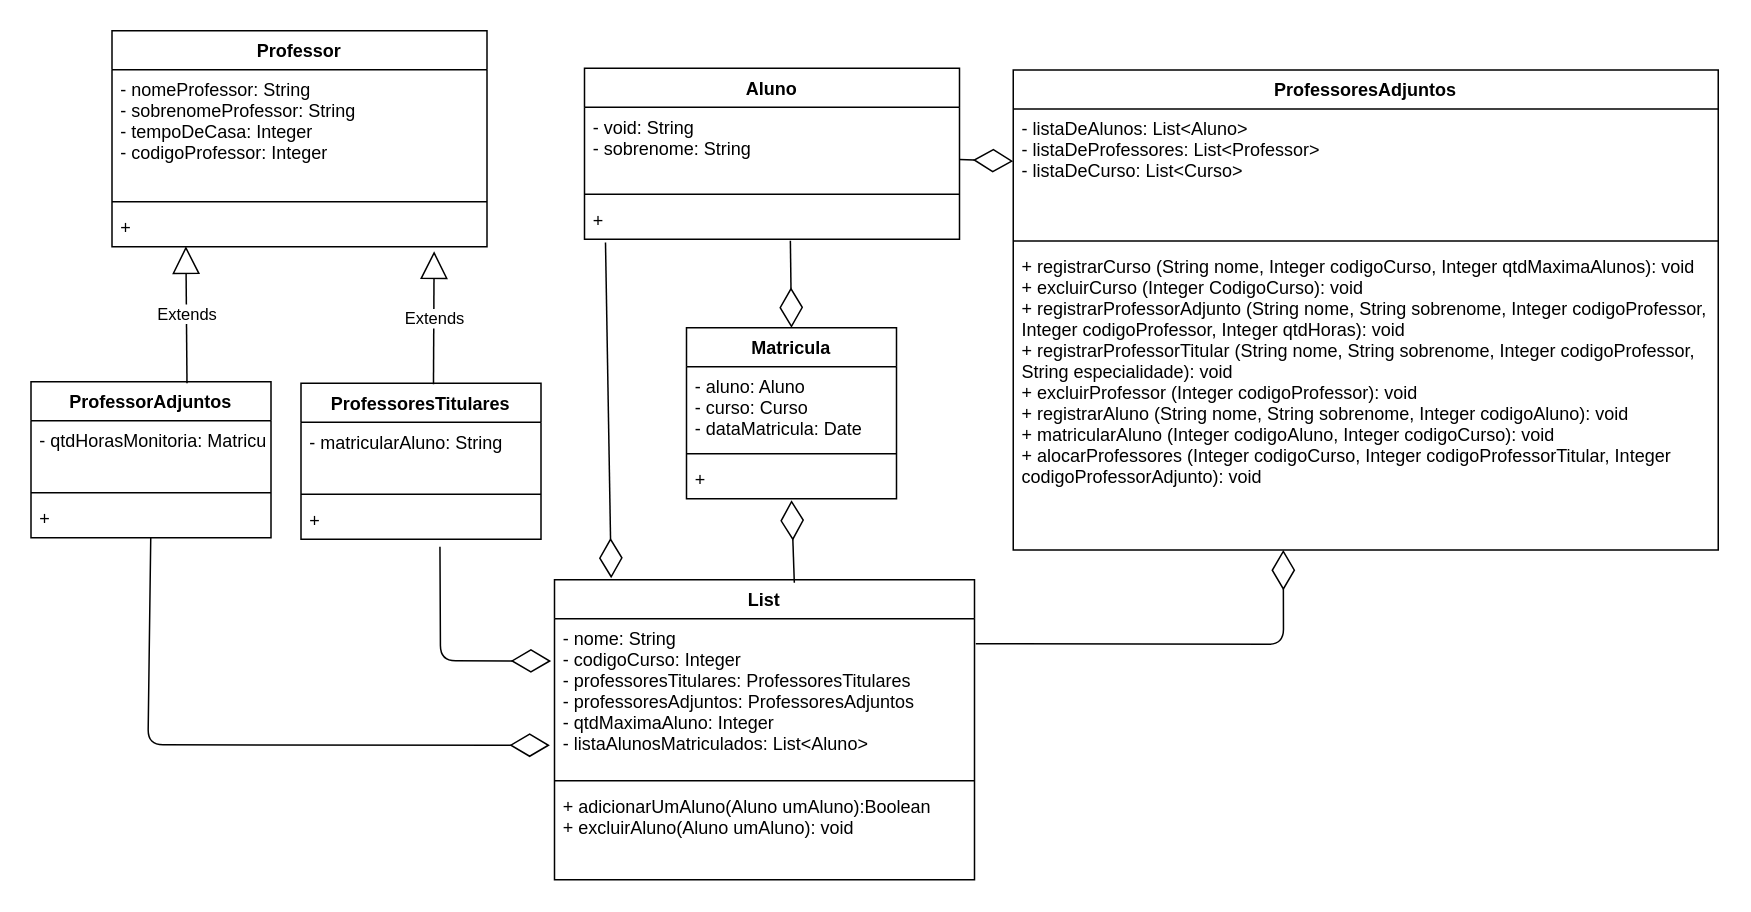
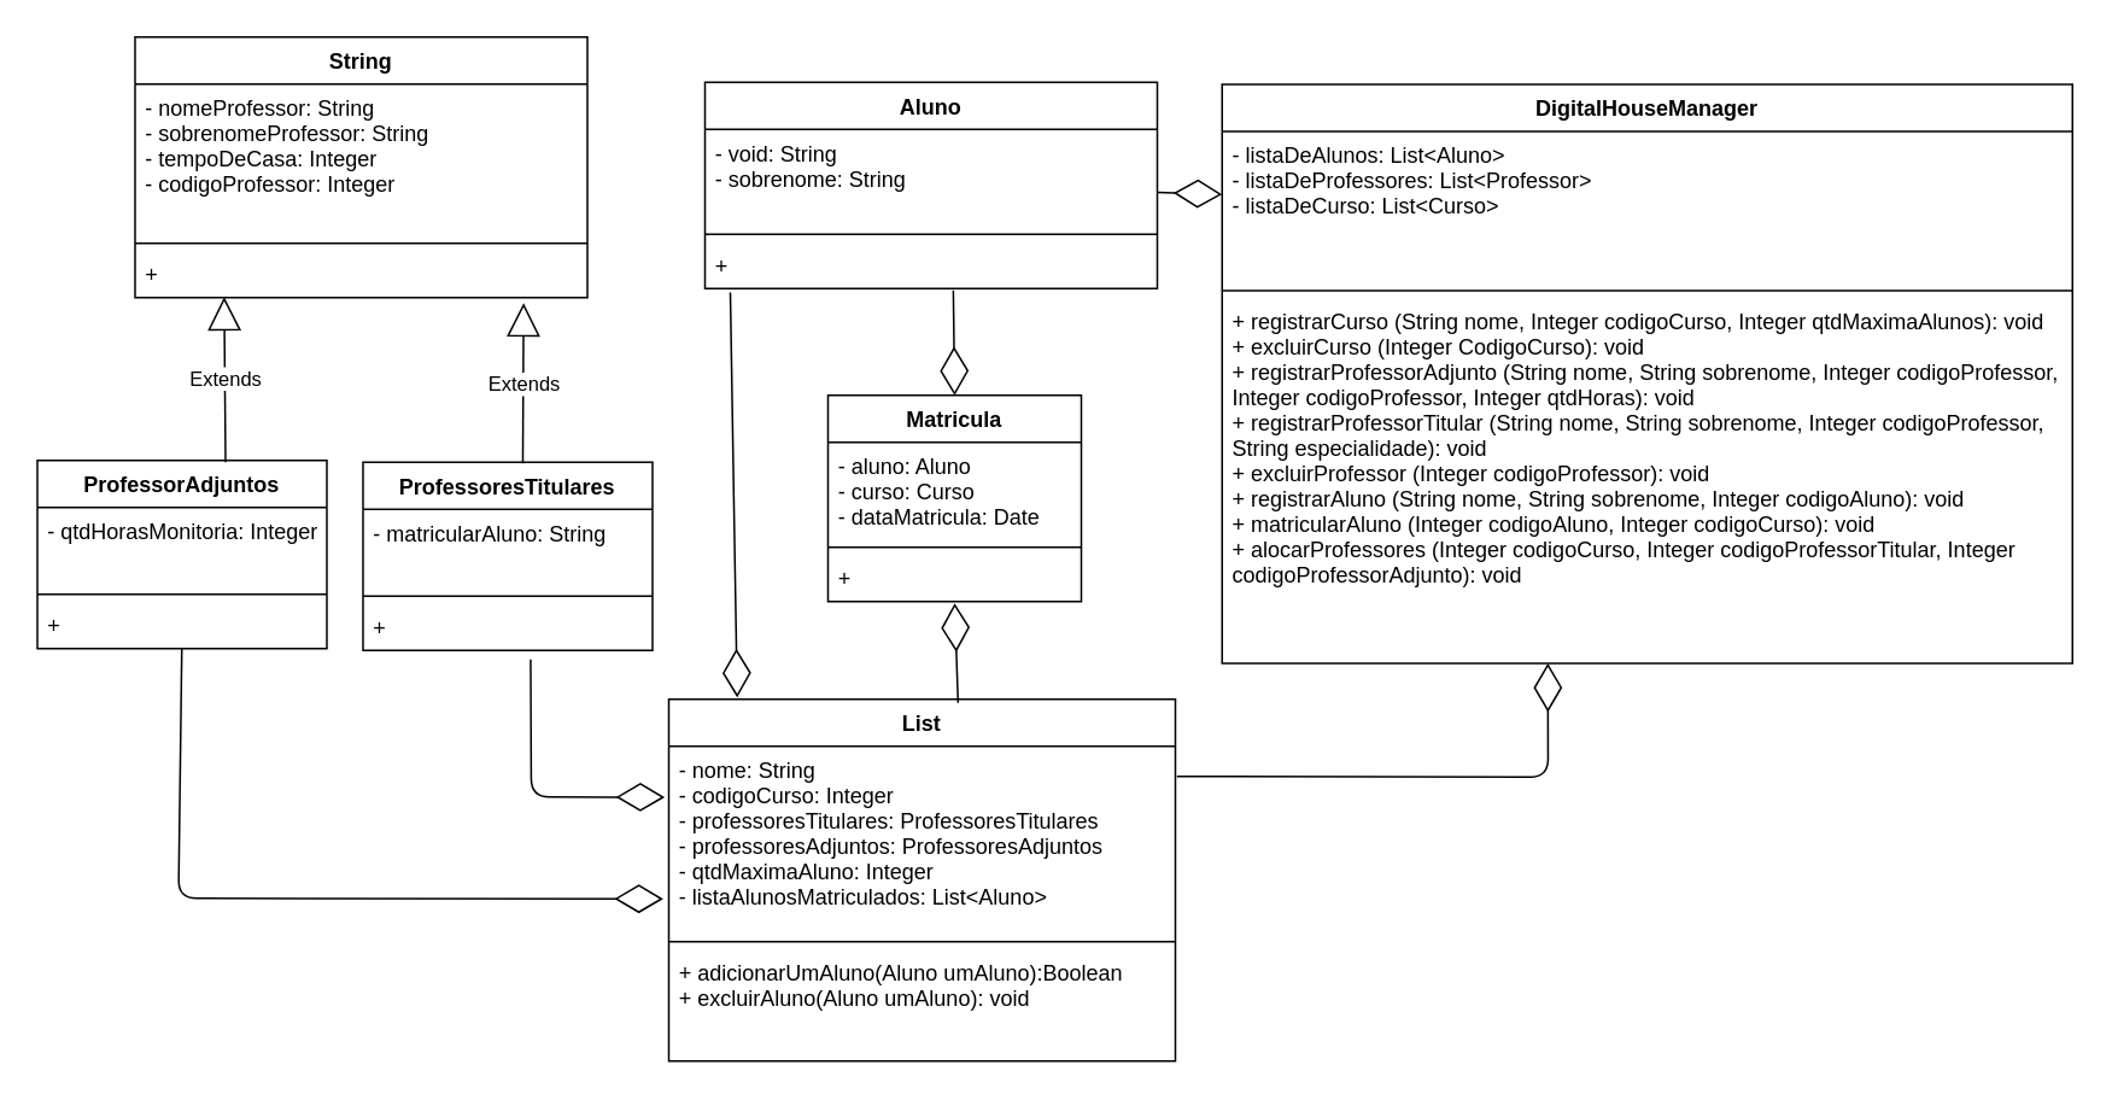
  <mxCell id="0" />
  <mxCell id="1" parent="0" />
  <mxCell id="2" value="Aluno" style="swimlane;fontStyle=1;align=center;verticalAlign=top;childLayout=stackLayout;horizontal=1;startSize=26;horizontalStack=0;resizeParent=1;resizeParentMax=0;resizeLast=0;collapsible=1;marginBottom=0;" vertex="1" parent="1"><mxGeometry x="389" y="45" width="250" height="114" as="geometry" /></mxCell>
  <mxCell id="3" value="- void: String&#10;- sobrenome: String " style="text;strokeColor=none;fillColor=none;align=left;verticalAlign=top;spacingLeft=4;spacingRight=4;overflow=hidden;rotatable=0;points=[[0,0.5],[1,0.5]];portConstraint=eastwest;" vertex="1" parent="2"><mxGeometry y="26" width="250" height="54" as="geometry" /></mxCell>
  <mxCell id="4" value="" style="line;strokeWidth=1;fillColor=none;align=left;verticalAlign=middle;spacingTop=-1;spacingLeft=3;spacingRight=3;rotatable=0;labelPosition=right;points=[];portConstraint=eastwest;" vertex="1" parent="2"><mxGeometry y="80" width="250" height="8" as="geometry" /></mxCell>
  <mxCell id="5" value="+" style="text;strokeColor=none;fillColor=none;align=left;verticalAlign=top;spacingLeft=4;spacingRight=4;overflow=hidden;rotatable=0;points=[[0,0.5],[1,0.5]];portConstraint=eastwest;" vertex="1" parent="2"><mxGeometry y="88" width="250" height="26" as="geometry" /></mxCell>
- <mxCell id="6" value="Professor" style="swimlane;fontStyle=1;align=center;verticalAlign=top;childLayout=stackLayout;horizontal=1;startSize=26;horizontalStack=0;resizeParent=1;resizeParentMax=0;resizeLast=0;collapsible=1;marginBottom=0;" vertex="1" parent="1"><mxGeometry x="74" y="20" width="250" height="144" as="geometry" /></mxCell>
+ <mxCell id="6" value="String" style="swimlane;fontStyle=1;align=center;verticalAlign=top;childLayout=stackLayout;horizontal=1;startSize=26;horizontalStack=0;resizeParent=1;resizeParentMax=0;resizeLast=0;collapsible=1;marginBottom=0;" vertex="1" parent="1"><mxGeometry x="74" y="20" width="250" height="144" as="geometry" /></mxCell>
  <mxCell id="7" value="- nomeProfessor: String&#10;- sobrenomeProfessor: String&#10;- tempoDeCasa: Integer&#10;- codigoProfessor: Integer" style="text;strokeColor=none;fillColor=none;align=left;verticalAlign=top;spacingLeft=4;spacingRight=4;overflow=hidden;rotatable=0;points=[[0,0.5],[1,0.5]];portConstraint=eastwest;" vertex="1" parent="6"><mxGeometry y="26" width="250" height="84" as="geometry" /></mxCell>
  <mxCell id="8" value="" style="line;strokeWidth=1;fillColor=none;align=left;verticalAlign=middle;spacingTop=-1;spacingLeft=3;spacingRight=3;rotatable=0;labelPosition=right;points=[];portConstraint=eastwest;" vertex="1" parent="6"><mxGeometry y="110" width="250" height="8" as="geometry" /></mxCell>
  <mxCell id="9" value="+" style="text;strokeColor=none;fillColor=none;align=left;verticalAlign=top;spacingLeft=4;spacingRight=4;overflow=hidden;rotatable=0;points=[[0,0.5],[1,0.5]];portConstraint=eastwest;" vertex="1" parent="6"><mxGeometry y="118" width="250" height="26" as="geometry" /></mxCell>
  <mxCell id="10" value="List" style="swimlane;fontStyle=1;align=center;verticalAlign=top;childLayout=stackLayout;horizontal=1;startSize=26;horizontalStack=0;resizeParent=1;resizeParentMax=0;resizeLast=0;collapsible=1;marginBottom=0;" vertex="1" parent="1"><mxGeometry x="369" y="386" width="280" height="200" as="geometry" /></mxCell>
  <mxCell id="11" value="- nome: String&#10;- codigoCurso: Integer&#10;- professoresTitulares: ProfessoresTitulares&#10;- professoresAdjuntos: ProfessoresAdjuntos&#10;- qtdMaximaAluno: Integer&#10;- listaAlunosMatriculados: List&lt;Aluno&gt;" style="text;strokeColor=none;fillColor=none;align=left;verticalAlign=top;spacingLeft=4;spacingRight=4;overflow=hidden;rotatable=0;points=[[0,0.5],[1,0.5]];portConstraint=eastwest;" vertex="1" parent="10"><mxGeometry y="26" width="280" height="104" as="geometry" /></mxCell>
  <mxCell id="12" value="" style="line;strokeWidth=1;fillColor=none;align=left;verticalAlign=middle;spacingTop=-1;spacingLeft=3;spacingRight=3;rotatable=0;labelPosition=right;points=[];portConstraint=eastwest;" vertex="1" parent="10"><mxGeometry y="130" width="280" height="8" as="geometry" /></mxCell>
  <mxCell id="13" value="+ adicionarUmAluno(Aluno umAluno):Boolean&#10;+ excluirAluno(Aluno umAluno): void &#10;&#10;" style="text;strokeColor=none;fillColor=none;align=left;verticalAlign=top;spacingLeft=4;spacingRight=4;overflow=hidden;rotatable=0;points=[[0,0.5],[1,0.5]];portConstraint=eastwest;" vertex="1" parent="10"><mxGeometry y="138" width="280" height="62" as="geometry" /></mxCell>
  <mxCell id="14" value="ProfessoresTitulares" style="swimlane;fontStyle=1;align=center;verticalAlign=top;childLayout=stackLayout;horizontal=1;startSize=26;horizontalStack=0;resizeParent=1;resizeParentMax=0;resizeLast=0;collapsible=1;marginBottom=0;" vertex="1" parent="1"><mxGeometry x="200" y="255" width="160" height="104" as="geometry" /></mxCell>
  <mxCell id="15" value="- matricularAluno: String" style="text;strokeColor=none;fillColor=none;align=left;verticalAlign=top;spacingLeft=4;spacingRight=4;overflow=hidden;rotatable=0;points=[[0,0.5],[1,0.5]];portConstraint=eastwest;" vertex="1" parent="14"><mxGeometry y="26" width="160" height="44" as="geometry" /></mxCell>
  <mxCell id="16" value="" style="line;strokeWidth=1;fillColor=none;align=left;verticalAlign=middle;spacingTop=-1;spacingLeft=3;spacingRight=3;rotatable=0;labelPosition=right;points=[];portConstraint=eastwest;" vertex="1" parent="14"><mxGeometry y="70" width="160" height="8" as="geometry" /></mxCell>
  <mxCell id="17" value="+" style="text;strokeColor=none;fillColor=none;align=left;verticalAlign=top;spacingLeft=4;spacingRight=4;overflow=hidden;rotatable=0;points=[[0,0.5],[1,0.5]];portConstraint=eastwest;" vertex="1" parent="14"><mxGeometry y="78" width="160" height="26" as="geometry" /></mxCell>
  <mxCell id="18" value="ProfessorAdjuntos" style="swimlane;fontStyle=1;align=center;verticalAlign=top;childLayout=stackLayout;horizontal=1;startSize=26;horizontalStack=0;resizeParent=1;resizeParentMax=0;resizeLast=0;collapsible=1;marginBottom=0;" vertex="1" parent="1"><mxGeometry x="20" y="254" width="160" height="104" as="geometry" /></mxCell>
- <mxCell id="19" value="- qtdHorasMonitoria: Matricula" style="text;strokeColor=none;fillColor=none;align=left;verticalAlign=top;spacingLeft=4;spacingRight=4;overflow=hidden;rotatable=0;points=[[0,0.5],[1,0.5]];portConstraint=eastwest;" vertex="1" parent="18"><mxGeometry y="26" width="160" height="44" as="geometry" /></mxCell>
+ <mxCell id="19" value="- qtdHorasMonitoria: Integer" style="text;strokeColor=none;fillColor=none;align=left;verticalAlign=top;spacingLeft=4;spacingRight=4;overflow=hidden;rotatable=0;points=[[0,0.5],[1,0.5]];portConstraint=eastwest;" vertex="1" parent="18"><mxGeometry y="26" width="160" height="44" as="geometry" /></mxCell>
  <mxCell id="20" value="" style="line;strokeWidth=1;fillColor=none;align=left;verticalAlign=middle;spacingTop=-1;spacingLeft=3;spacingRight=3;rotatable=0;labelPosition=right;points=[];portConstraint=eastwest;" vertex="1" parent="18"><mxGeometry y="70" width="160" height="8" as="geometry" /></mxCell>
  <mxCell id="21" value="+" style="text;strokeColor=none;fillColor=none;align=left;verticalAlign=top;spacingLeft=4;spacingRight=4;overflow=hidden;rotatable=0;points=[[0,0.5],[1,0.5]];portConstraint=eastwest;" vertex="1" parent="18"><mxGeometry y="78" width="160" height="26" as="geometry" /></mxCell>
  <mxCell id="22" value="Matricula" style="swimlane;fontStyle=1;align=center;verticalAlign=top;childLayout=stackLayout;horizontal=1;startSize=26;horizontalStack=0;resizeParent=1;resizeParentMax=0;resizeLast=0;collapsible=1;marginBottom=0;" vertex="1" parent="1"><mxGeometry x="457" y="218" width="140" height="114" as="geometry" /></mxCell>
  <mxCell id="23" value="- aluno: Aluno&#10;- curso: Curso&#10;- dataMatricula: Date" style="text;strokeColor=none;fillColor=none;align=left;verticalAlign=top;spacingLeft=4;spacingRight=4;overflow=hidden;rotatable=0;points=[[0,0.5],[1,0.5]];portConstraint=eastwest;" vertex="1" parent="22"><mxGeometry y="26" width="140" height="54" as="geometry" /></mxCell>
  <mxCell id="24" value="" style="line;strokeWidth=1;fillColor=none;align=left;verticalAlign=middle;spacingTop=-1;spacingLeft=3;spacingRight=3;rotatable=0;labelPosition=right;points=[];portConstraint=eastwest;" vertex="1" parent="22"><mxGeometry y="80" width="140" height="8" as="geometry" /></mxCell>
  <mxCell id="25" value="+" style="text;strokeColor=none;fillColor=none;align=left;verticalAlign=top;spacingLeft=4;spacingRight=4;overflow=hidden;rotatable=0;points=[[0,0.5],[1,0.5]];portConstraint=eastwest;" vertex="1" parent="22"><mxGeometry y="88" width="140" height="26" as="geometry" /></mxCell>
  <mxCell id="26" value="Extends" style="endArrow=block;endSize=16;endFill=0;html=1;entryX=0.197;entryY=0.987;entryDx=0;entryDy=0;entryPerimeter=0;exitX=0.65;exitY=0.01;exitDx=0;exitDy=0;exitPerimeter=0;" edge="1" parent="1" source="18" target="9"><mxGeometry width="160" relative="1" as="geometry"><mxPoint x="98" y="240" as="sourcePoint" /><mxPoint x="99" y="174" as="targetPoint" /></mxGeometry></mxCell>
  <mxCell id="27" value="Extends" style="endArrow=block;endSize=16;endFill=0;html=1;entryX=0.859;entryY=1.115;entryDx=0;entryDy=0;entryPerimeter=0;exitX=0.552;exitY=0.006;exitDx=0;exitDy=0;exitPerimeter=0;" edge="1" parent="1" source="14" target="9"><mxGeometry width="160" relative="1" as="geometry"><mxPoint x="279" y="243" as="sourcePoint" /><mxPoint x="279" y="180" as="targetPoint" /></mxGeometry></mxCell>
  <mxCell id="28" value="" style="endArrow=diamondThin;endFill=0;endSize=24;html=1;exitX=0.549;exitY=1.038;exitDx=0;exitDy=0;exitPerimeter=0;entryX=0.5;entryY=0;entryDx=0;entryDy=0;" edge="1" parent="1" source="5" target="22"><mxGeometry width="160" relative="1" as="geometry"><mxPoint x="529" y="167.833" as="sourcePoint" /><mxPoint x="523" y="218" as="targetPoint" /></mxGeometry></mxCell>
  <mxCell id="29" value="" style="endArrow=diamondThin;endFill=0;endSize=24;html=1;exitX=0.571;exitY=0.01;exitDx=0;exitDy=0;exitPerimeter=0;entryX=0.5;entryY=1.038;entryDx=0;entryDy=0;entryPerimeter=0;" edge="1" parent="1" source="10" target="25"><mxGeometry width="160" relative="1" as="geometry"><mxPoint x="519" y="364" as="sourcePoint" /><mxPoint x="527" y="354" as="targetPoint" /></mxGeometry></mxCell>
- <mxCell id="30" value="ProfessoresAdjuntos" style="swimlane;fontStyle=1;align=center;verticalAlign=top;childLayout=stackLayout;horizontal=1;startSize=26;horizontalStack=0;resizeParent=1;resizeParentMax=0;resizeLast=0;collapsible=1;marginBottom=0;" vertex="1" parent="1"><mxGeometry x="674.833" y="46.167" width="470" height="320" as="geometry" /></mxCell>
+ <mxCell id="30" value="DigitalHouseManager" style="swimlane;fontStyle=1;align=center;verticalAlign=top;childLayout=stackLayout;horizontal=1;startSize=26;horizontalStack=0;resizeParent=1;resizeParentMax=0;resizeLast=0;collapsible=1;marginBottom=0;" vertex="1" parent="1"><mxGeometry x="674.833" y="46.167" width="470" height="320" as="geometry" /></mxCell>
  <mxCell id="31" value="- ­listaDeAlunos: List&lt;Aluno&gt;&#10;- listaDeProfessores: List&lt;Professor&gt;&#10;- listaDeCurso: List&lt;Curso&gt;" style="text;strokeColor=none;fillColor=none;align=left;verticalAlign=top;spacingLeft=4;spacingRight=4;overflow=hidden;rotatable=0;points=[[0,0.5],[1,0.5]];portConstraint=eastwest;" vertex="1" parent="30"><mxGeometry y="26" width="470" height="84" as="geometry" /></mxCell>
  <mxCell id="32" value="" style="line;strokeWidth=1;fillColor=none;align=left;verticalAlign=middle;spacingTop=-1;spacingLeft=3;spacingRight=3;rotatable=0;labelPosition=right;points=[];portConstraint=eastwest;" vertex="1" parent="30"><mxGeometry y="110" width="470" height="8" as="geometry" /></mxCell>
  <mxCell id="33" value="+ registrarCurso (String nome, Integer codigoCurso, Integer qtdMaximaAlunos): void&#10;+ excluirCurso (Integer CodigoCurso): void&#10;+ registrarProfessorAdjunto (String nome, String sobrenome, Integer codigoProfessor, &#10;Integer codigoProfessor, Integer qtdHoras): void&#10;+ registrarProfessorTitular (String nome, String sobrenome, Integer codigoProfessor,&#10;String especialidade): void&#10;+ excluirProfessor (Integer codigoProfessor): void&#10;+ registrarAluno (String nome, String sobrenome, Integer codigoAluno): void&#10;+ matricularAluno (Integer codigoAluno, Integer codigoCurso): void&#10;+ alocarProfessores (Integer codigoCurso, Integer codigoProfessorTitular, Integer&#10;codigoProfessorAdjunto): void&#10;" style="text;strokeColor=none;fillColor=none;align=left;verticalAlign=top;spacingLeft=4;spacingRight=4;overflow=hidden;rotatable=0;points=[[0,0.5],[1,0.5]];portConstraint=eastwest;" vertex="1" parent="30"><mxGeometry y="118" width="470" height="202" as="geometry" /></mxCell>
  <mxCell id="34" value="" style="endArrow=diamondThin;endFill=0;endSize=24;html=1;" edge="1" parent="1" source="2" target="31"><mxGeometry width="160" relative="1" as="geometry"><mxPoint x="641" y="50" as="sourcePoint" /><mxPoint x="749" y="120" as="targetPoint" /><Array as="points" /></mxGeometry></mxCell>
  <mxCell id="35" value="" style="endArrow=diamondThin;endFill=0;endSize=24;html=1;exitX=1.003;exitY=0.16;exitDx=0;exitDy=0;exitPerimeter=0;entryX=0.383;entryY=1;entryDx=0;entryDy=0;entryPerimeter=0;" edge="1" parent="1" source="11" target="33"><mxGeometry width="160" relative="1" as="geometry"><mxPoint x="679" y="316.769" as="sourcePoint" /><mxPoint x="788.833" y="321.398" as="targetPoint" /><Array as="points"><mxPoint x="855" y="429" /></Array></mxGeometry></mxCell>
  <mxCell id="36" value="" style="endArrow=diamondThin;endFill=0;endSize=24;html=1;exitX=0.579;exitY=1.192;exitDx=0;exitDy=0;exitPerimeter=0;entryX=-0.008;entryY=0.271;entryDx=0;entryDy=0;entryPerimeter=0;" edge="1" parent="1" source="17" target="11"><mxGeometry width="160" relative="1" as="geometry"><mxPoint x="536.25" y="169.988" as="sourcePoint" /><mxPoint x="279" y="520" as="targetPoint" /><Array as="points"><mxPoint x="293" y="440" /></Array></mxGeometry></mxCell>
  <mxCell id="37" value="" style="endArrow=diamondThin;endFill=0;endSize=24;html=1;entryX=-0.011;entryY=0.811;entryDx=0;entryDy=0;entryPerimeter=0;" edge="1" parent="1" source="21" target="11"><mxGeometry width="160" relative="1" as="geometry"><mxPoint x="278.64" y="373.992" as="sourcePoint" /><mxPoint x="376.76" y="450.184" as="targetPoint" /><Array as="points"><mxPoint x="98" y="496" /></Array></mxGeometry></mxCell>
  <mxCell id="38" value="" style="endArrow=diamondThin;endFill=0;endSize=24;html=1;exitX=0.056;exitY=1.082;exitDx=0;exitDy=0;exitPerimeter=0;entryX=0.135;entryY=-0.005;entryDx=0;entryDy=0;entryPerimeter=0;" edge="1" parent="1" source="5" target="10"><mxGeometry width="160" relative="1" as="geometry"><mxPoint x="536.25" y="169.988" as="sourcePoint" /><mxPoint x="537" y="228" as="targetPoint" /></mxGeometry></mxCell>
